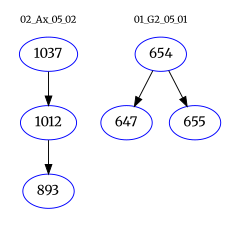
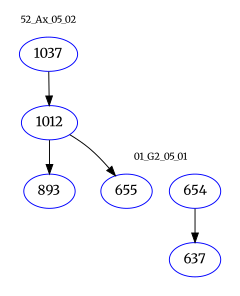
  digraph {
    fontname=Merriweather
    node [color=blue fontname=Merriweather]
    edge [color=black fontname=Merriweather]
    n1 [label=1012]
    n2 [label=893]
    n3 [label=1037]
    n4 [label=654]
-   n5 [label=647]
+   n5 [label=637]
    n6 [label=655]
    subgraph cluster_1 {
      color=white
      fontsize=10
-     label="02_Ax_05_02"
+     label="52_Ax_05_02"
      n1
      n2
      n3
    }
    subgraph cluster_2 {
      color=white
      fontsize=10
      label="01_G2_05_01"
      n4
      n5
      n6
    }
    n1 -> n2
    n3 -> n1
    n4 -> n5
-   n4 -> n6
+   n1 -> n6
  }
